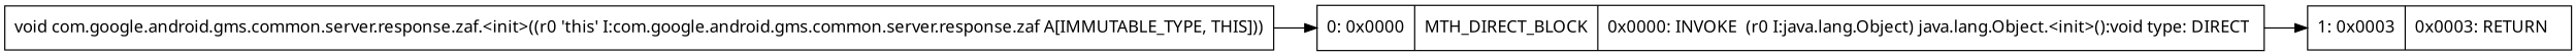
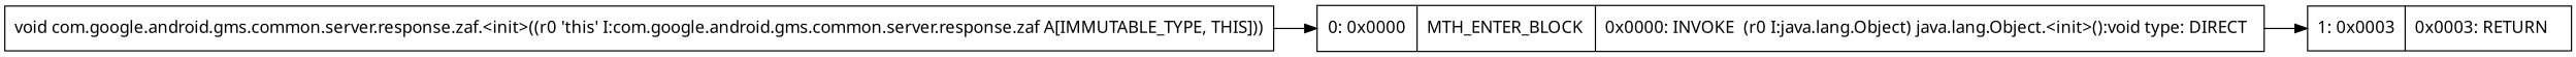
  digraph {
    rankdir=LR
    fontname="Noto Sans"
    node [shape=record fontname="Noto Sans"]
    edge [fontname="Noto Sans"]
-   n1 [label="{0\:\ 0x0000|MTH_DIRECT_BLOCK\l|0x0000: INVOKE  (r0 I:java.lang.Object) java.lang.Object.\<init\>():void type: DIRECT \l}"]
+   n1 [label="{0\:\ 0x0000|MTH_ENTER_BLOCK\l|0x0000: INVOKE  (r0 I:java.lang.Object) java.lang.Object.\<init\>():void type: DIRECT \l}"]
    n2 [label="{1\:\ 0x0003|0x0003: RETURN   \l}"]
    n3 [label="{void com.google.android.gms.common.server.response.zaf.\<init\>((r0 'this' I:com.google.android.gms.common.server.response.zaf A[IMMUTABLE_TYPE, THIS])) }"]
    n1 -> n2
    n3 -> n1
  }
